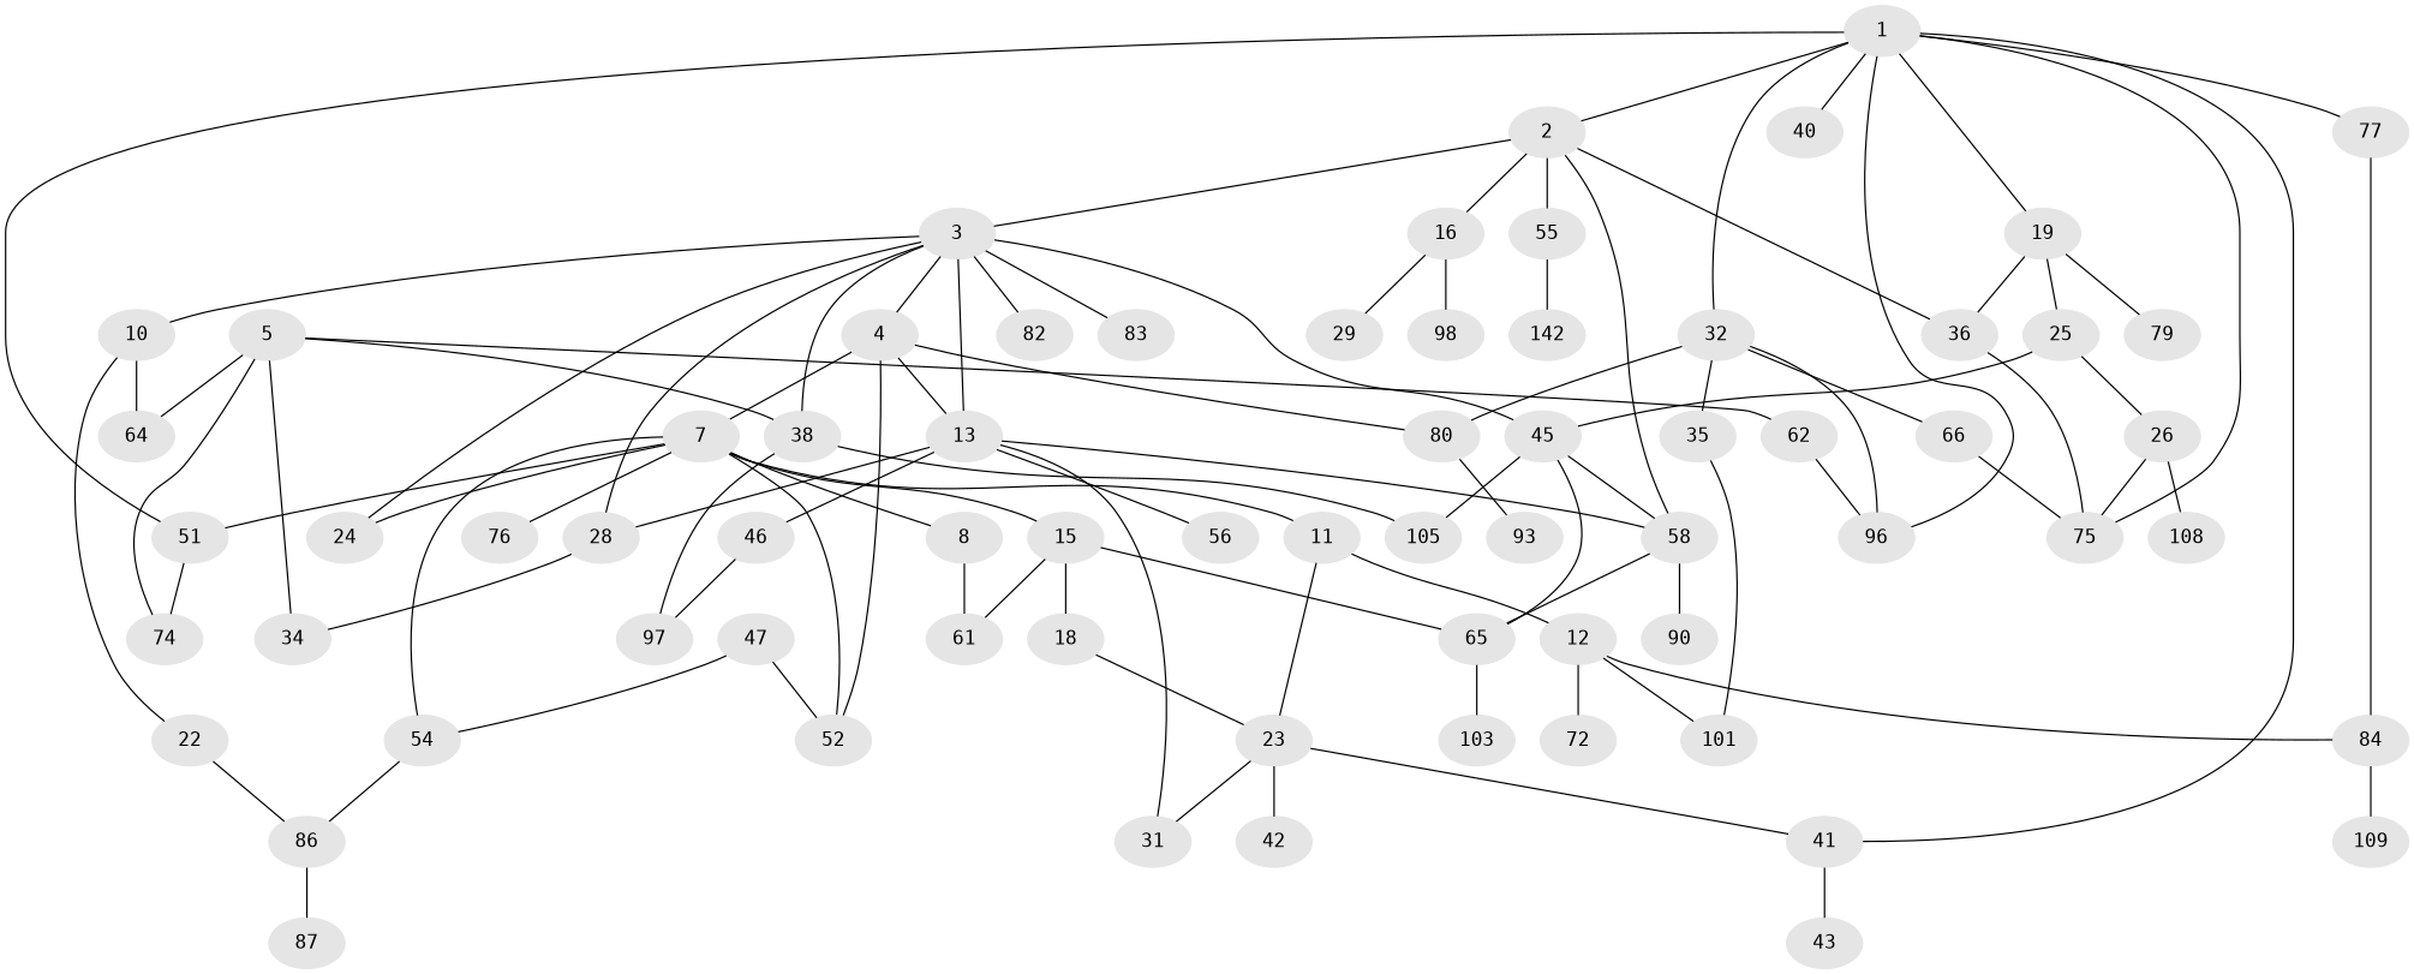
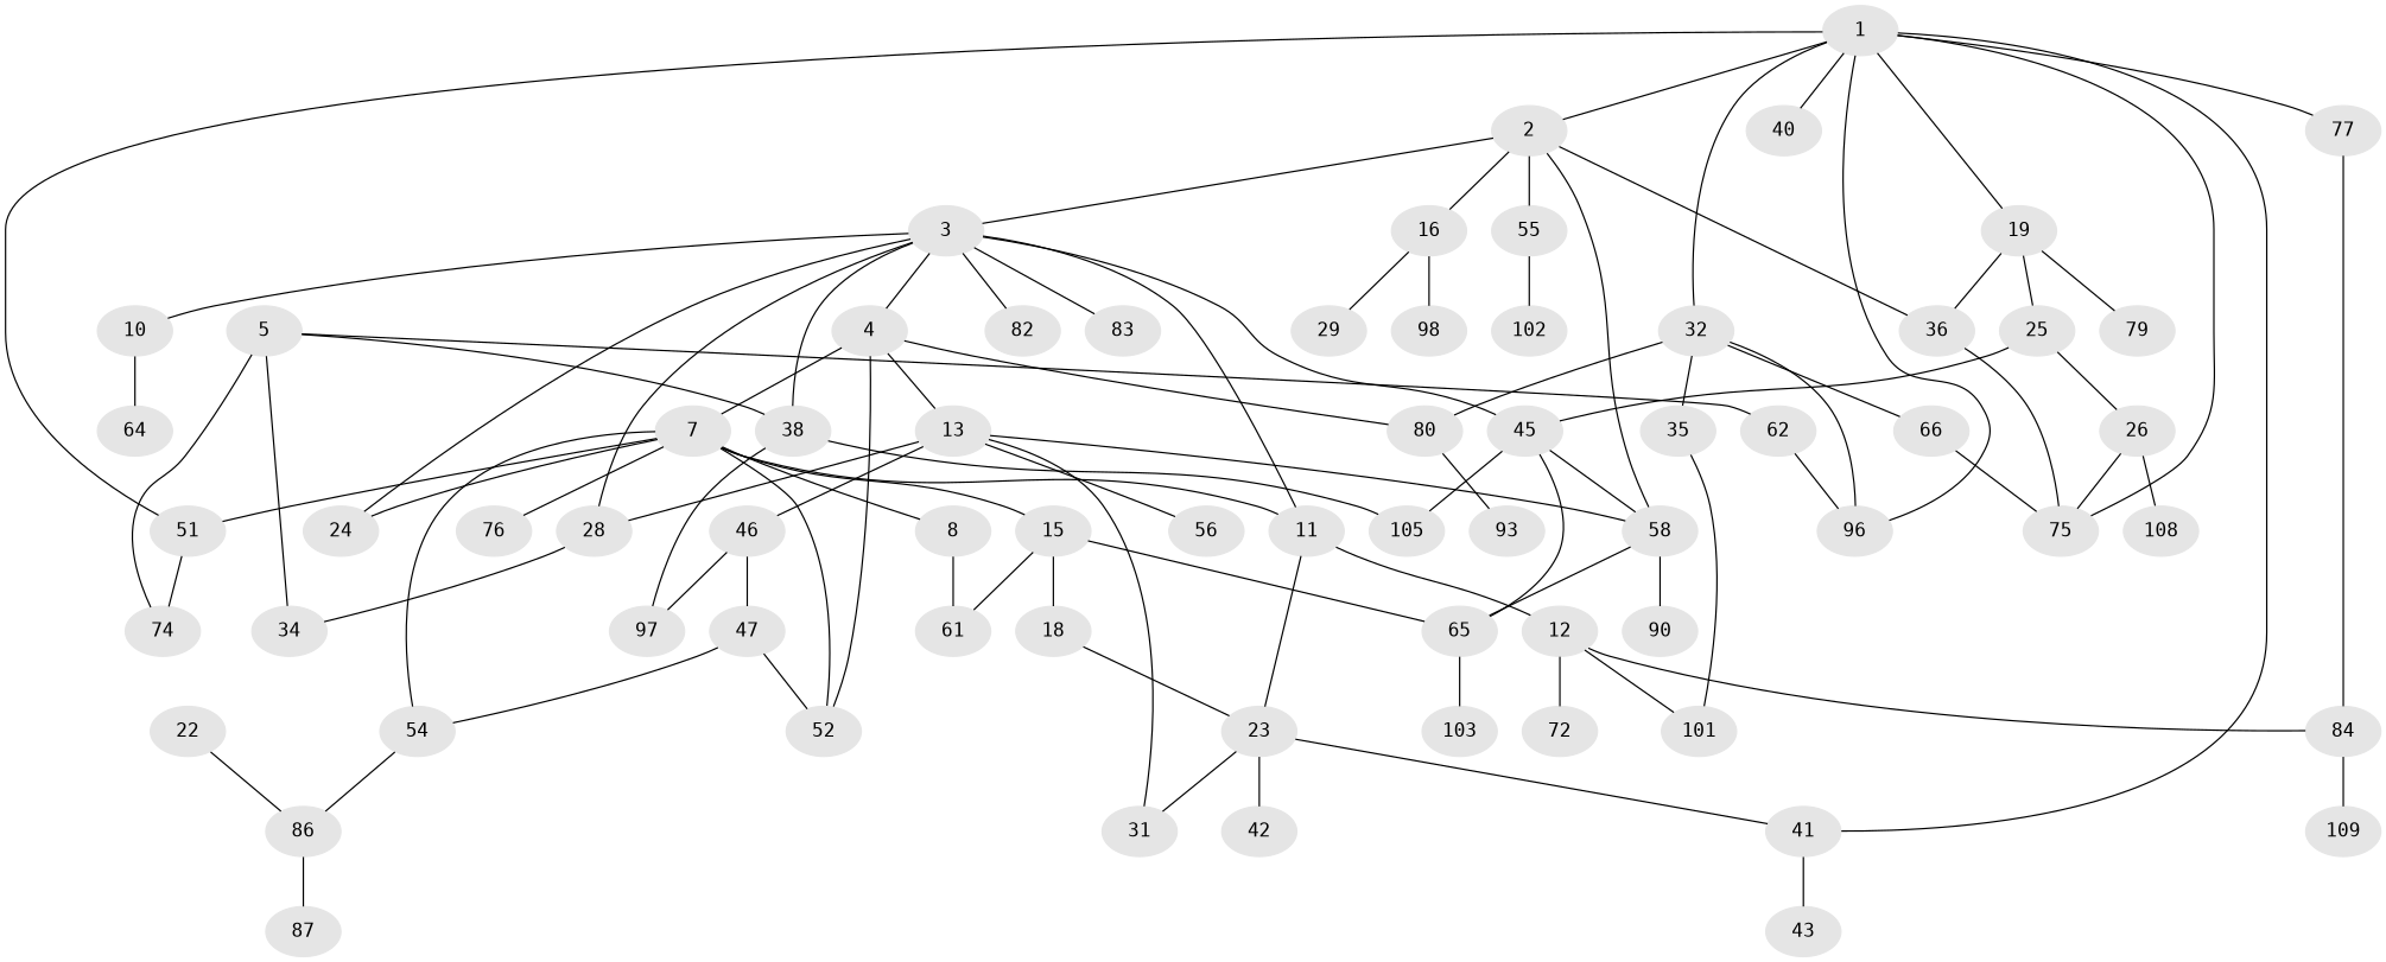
  graph {
    fontname="DejaVu Sans Mono"
    node [color=gray90 fontname="DejaVu Sans Mono" style=filled]
    edge [fontname="DejaVu Sans Mono"]
    1 [super="+9"]
    2 [super="+39"]
    19 [super="+21"]
    32 [super="+49"]
    40
    41 [super="+44"]
    51 [super="+67"]
    n8 [label=77]
    75 [super="+99"]
    96 [super="+104"]
    3 [super="+30"]
    16 [super="+92"]
    36 [super="+37"]
    n14 [label=55 super="+81"]
    58 [super="+60"]
    25
    79
    80 [super="+89"]
    35
    66 [super="+69"]
    43 [super="+53"]
    74
    84 [super="+94"]
    4 [super="+6"]
    10 [super="+88"]
    11 [super="+68"]
    24 [super="+59"]
    28 [super="+95"]
    n29 [label=38 super="+63"]
    45 [super="+71"]
    82 [super="+107"]
    83
    29
    98
-   102 [label=142]
+   102
    65 [super="+100"]
    90
    7 [super="+27"]
    13 [super="+14"]
    52
    5 [super="+20"]
    34 [super="+70"]
    62 [super="+85"]
    64
    22
    12 [super="+55"]
    23 [super="+73"]
    97
    105
    8
    15 [super="+17"]
    54 [super="+77"]
    76
    31
    46 [super="+78"]
    56
    93
    61
    72
    101
    18
    86 [super="+106"]
    42
    109
    47 [super="+91"]
    103
    26 [super="+38"]
    87
    108
    1 -- 2
    1 -- 19
    1 -- 32
    1 -- 40
    1 -- 41
    1 -- 51
    1 -- n8
    1 -- 75
    1 -- 96
    2 -- 3
    2 -- 16
    2 -- 36
    2 -- n14 [weight=2]
    2 -- 58
    19 -- 36
    19 -- 25
    19 -- 79
    32 -- 96
    32 -- 80
    32 -- 35 [weight=2]
    32 -- 66
    41 -- 43
    51 -- 74
    n8 -- 84
    3 -- 4
    3 -- 10
-   3 -- 13
+   3 -- 11
    3 -- 24
    3 -- 28
    3 -- n29
    3 -- 45
    3 -- 82
    3 -- 83
    16 -- 29
    16 -- 98
    36 -- 75
    n14 -- 102
    58 -- 65
    58 -- 90
    25 -- 45
    25 -- 26
    80 -- 93
    35 -- 101
    66 -- 75
    84 -- 109
    4 -- 80
    4 -- 7
    4 -- 13
    4 -- 52
    10 -- 64
-   10 -- 22
    11 -- 12
    11 -- 23
    28 -- 34
    n29 -- 97
    n29 -- 105
    45 -- 58
    45 -- 65
    45 -- 105
    65 -- 103
    7 -- 51
    7 -- 11
    7 -- 24
    7 -- 52
    7 -- 8
    7 -- 15
    7 -- 54
    7 -- 76
    13 -- 58
    13 -- 28
    13 -- 31
    13 -- 46
    13 -- 56
    5 -- 74
    5 -- n29
    5 -- 34
    5 -- 62
-   5 -- 64
    62 -- 96
    22 -- 86
    12 -- 84
    12 -- 72
    12 -- 101
    23 -- 41
    23 -- 31
    23 -- 42
    8 -- 61
    15 -- 65
    15 -- 61
    15 -- 18
    54 -- 86
    46 -- 97
+   46 -- 47
    18 -- 23
    86 -- 87
    47 -- 52
    47 -- 54
    26 -- 75
    26 -- 108
  }
